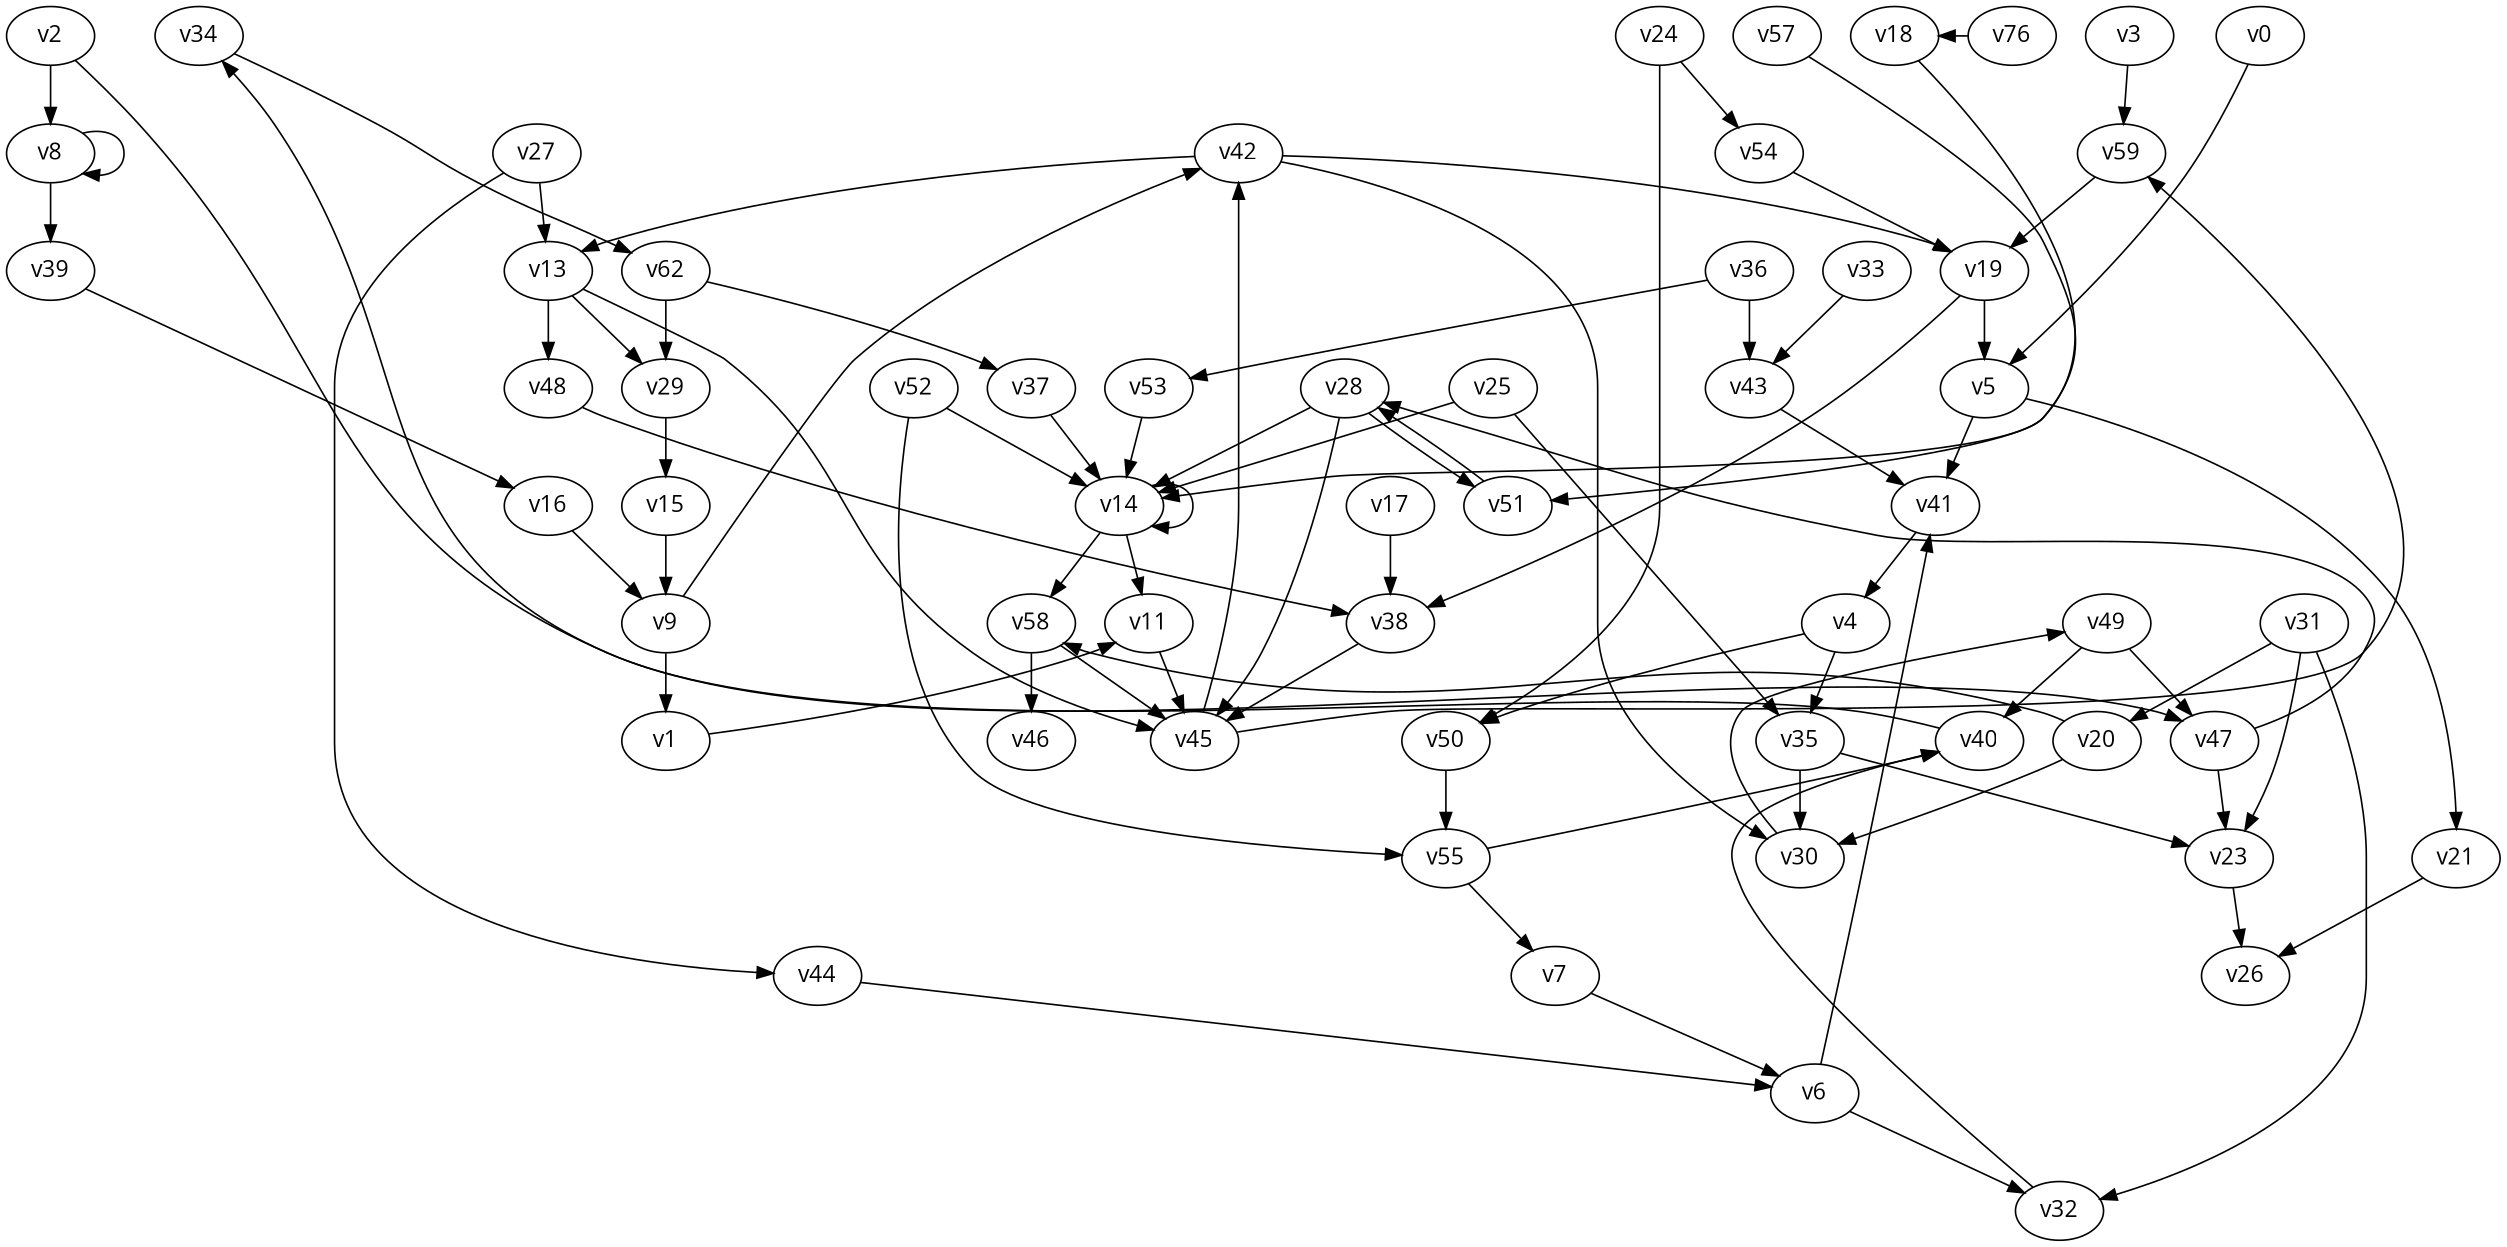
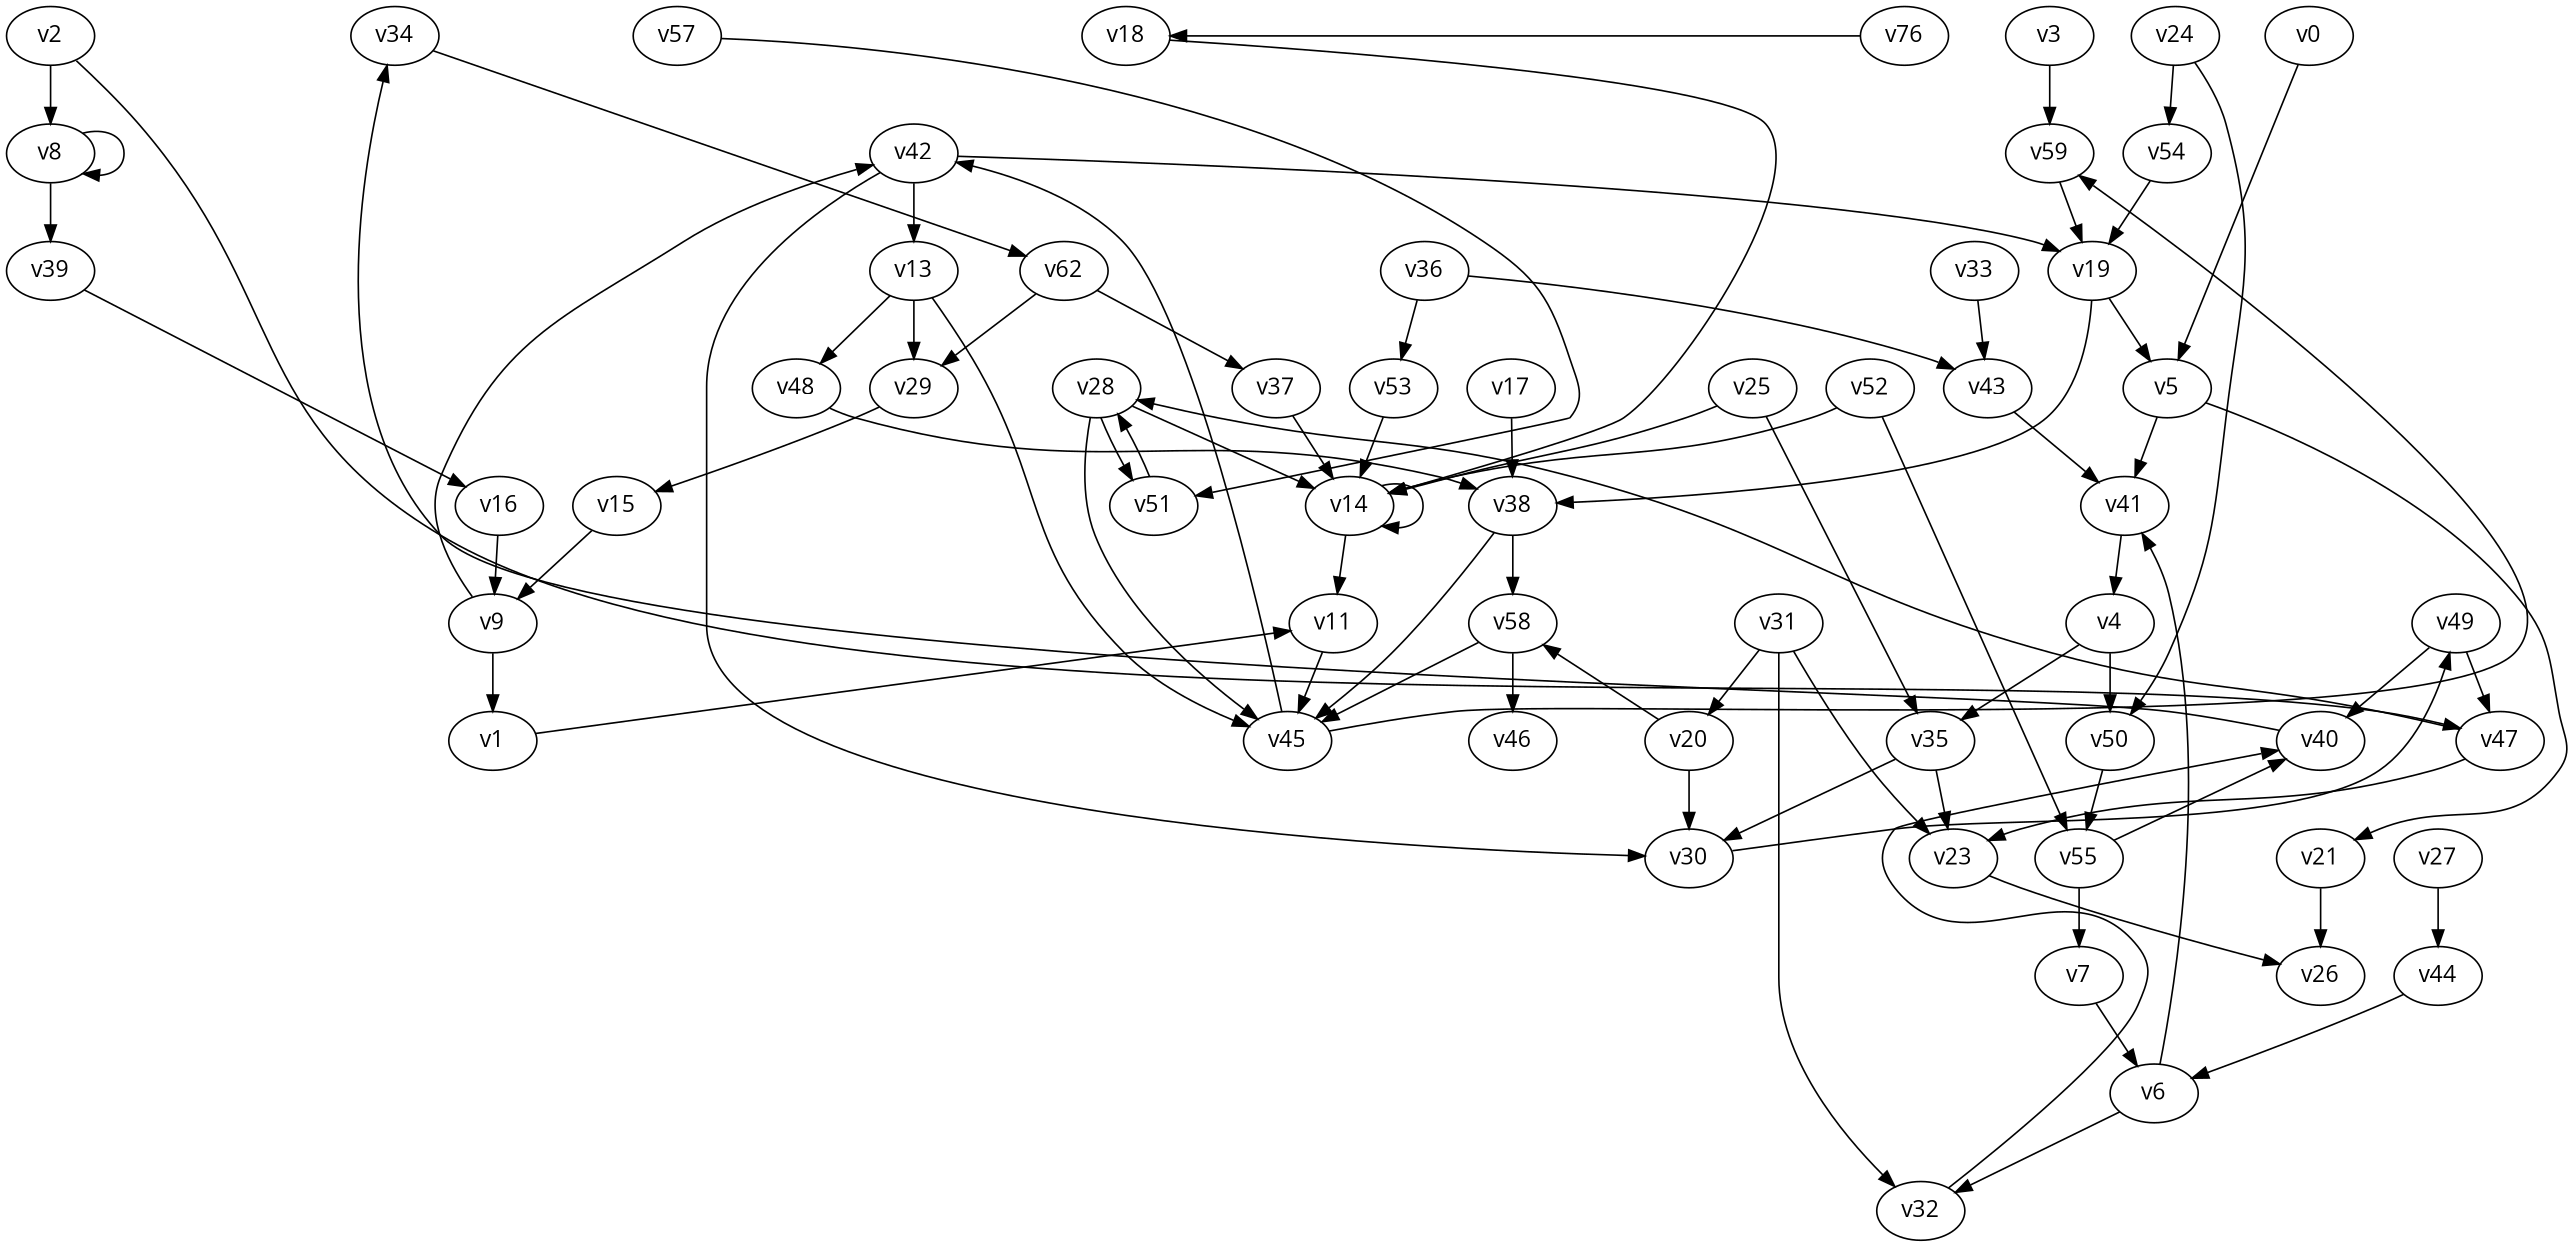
  digraph {
    fontname="Open Sans"
    node [fontname="Open Sans" player=1]
    edge [fontname="Open Sans"]
    v5 [player=0]
    v0
    v21 [player=0]
    v41 [player=0]
    v1 [player=0]
    v11 [player=0]
    v45
    v2 [player=0]
    v8 [player=0]
    v47
    v39 [player=0]
    v23
    v28
    v3 [player=0]
    v59
    v19
    v35 [player=0]
    v4
    v50 [player=0]
    v30
    v55 [player=0]
    v26
    v6 [player=0]
    v32
    v40
    v7
    v16 [player=0]
    v9
    v42
    v13 [player=0]
    v31
    v20
    v38
    v58
    v29
    v48 [player=0]
    v15 [player=0]
    v14
    v17
    v18
    v49
    v46
    n43 [label=v62]
    v37 [player=0]
    v24
    v54 [player=0]
    v25
    v27 [player=0]
    v44 [player=0]
    v51
    v34 [player=0]
    v33 [player=0]
    v43
    v36
    v53
    v52
    n57 [label=v76 player=0]
    v57 [player=0]
    v5 -> v21
    v5 -> v41
    v0 -> v5 [constraint="t mod 5 == 0"]
    v21 -> v26
    v41 -> v4
    v1 -> v11 [constraint="t mod 2 == 1"]
    v11 -> v45
    v45 -> v59 [constraint="t mod 4 == 0"]
    v45 -> v42
    v2 -> v8
    v2 -> v47 [constraint="t mod 2 == 0"]
    v8 -> v8
    v8 -> v39
    v47 -> v23
    v47 -> v28 [constraint="t mod 5 == 4"]
    v39 -> v16 [constraint="t < 13"]
    v23 -> v26
    v28 -> v45
    v28 -> v14
    v28 -> v51
    v3 -> v59
    v59 -> v19
    v19 -> v5
    v19 -> v38
    v35 -> v23
    v35 -> v30
    v4 -> v35
    v4 -> v50
    v50 -> v55
    v30 -> v49 [constraint="t mod 3 == 0"]
    v55 -> v40 [constraint="t < 13"]
    v55 -> v7
    v6 -> v41
    v6 -> v32
    v32 -> v40 [constraint="t < 12"]
    v40 -> v34 [constraint="t >= 3"]
    v7 -> v6
    v16 -> v9
    v9 -> v1
    v9 -> v42
    v42 -> v19
    v42 -> v30
    v42 -> v13
    v13 -> v45
    v13 -> v29
    v13 -> v48
    v31 -> v23
    v31 -> v32
    v31 -> v20
    v20 -> v30
    v20 -> v58 [constraint="t mod 4 == 0"]
    v38 -> v45
-   v14 -> v58
+   v38 -> v58
    v58 -> v45
    v58 -> v46
    v29 -> v15
    v48 -> v38 [constraint="t >= 5"]
    v15 -> v9
    v14 -> v11
    v14 -> v14
    v17 -> v38
    v18 -> v14 [constraint="t mod 5 == 2"]
    v49 -> v47
    v49 -> v40
    n43 -> v29
    n43 -> v37
    v37 -> v14
    v24 -> v50
    v24 -> v54
    v54 -> v19
    v25 -> v35
    v25 -> v14
-   v27 -> v13
    v27 -> v44
    v44 -> v6
    v51 -> v28
    v34 -> n43 [constraint="t >= 5"]
    v33 -> v43
    v43 -> v41
    v36 -> v43
    v36 -> v53
    v53 -> v14
    v52 -> v55
    v52 -> v14
    n57 -> v18 [constraint="t < 14"]
    v57 -> v51 [constraint="t >= 4"]
  }
